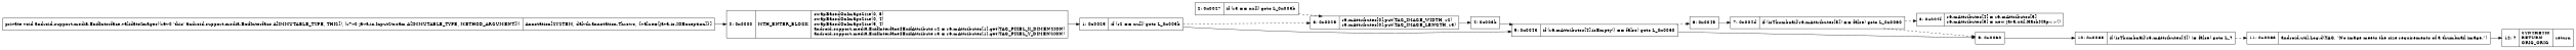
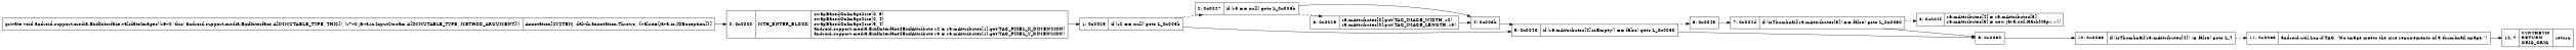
  digraph {
    rankdir=LR
    node [shape=record]
    n1 [label="{0\:\ 0x0000|MTH_ENTER_BLOCK\l|swapBasedOnImageSize(0, 5)\lswapBasedOnImageSize(0, 4)\lswapBasedOnImageSize(5, 4)\landroid.support.media.ExifInterface$ExifAttribute r2 = r6.mAttributes[1].get(TAG_PIXEL_X_DIMENSION)\landroid.support.media.ExifInterface$ExifAttribute r3 = r6.mAttributes[1].get(TAG_PIXEL_Y_DIMENSION)\l}"]
    n2 [label="{1\:\ 0x0025|if (r2 == null) goto L_0x003b\l}"]
    n3 [label="{2\:\ 0x0027|if (r3 == null) goto L_0x003b\l}"]
    n4 [label="{5\:\ 0x0043|if (r6.mAttributes[4].isEmpty() == false) goto L_0x0060\l}"]
    n5 [label="{4\:\ 0x003b}"]
    n6 [label="{3\:\ 0x0029|r6.mAttributes[0].put(TAG_IMAGE_WIDTH, r2)\lr6.mAttributes[0].put(TAG_IMAGE_LENGTH, r3)\l}"]
    n7 [label="{6\:\ 0x0045}"]
    n8 [label="{9\:\ 0x0060}"]
    n9 [label="{7\:\ 0x004d|if (isThumbnail(r6.mAttributes[5]) == false) goto L_0x0060\l}"]
    n10 [label="{10\:\ 0x0068|if (isThumbnail(r6.mAttributes[4]) != false) goto L_?\l}"]
    n11 [label="{8\:\ 0x004f|r6.mAttributes[4] = r6.mAttributes[5]\lr6.mAttributes[5] = new java.util.HashMap\<\>()\l}"]
    n12 [label="{11\:\ 0x006a|android.util.Log.d(TAG, \"No image meets the size requirements of a thumbnail image.\")\l}"]
    n13 [label="{12\:\ ?|SYNTHETIC\lRETURN\lORIG_ORIG\l|return\l}"]
    n14 [label="{private void android.support.media.ExifInterface.validateImages((r6v0 'this' android.support.media.ExifInterface A[IMMUTABLE_TYPE, THIS]), (r7v0 java.io.InputStream A[IMMUTABLE_TYPE, METHOD_ARGUMENT]))  | Annotation[SYSTEM, dalvik.annotation.Throws, \{value=[java.io.IOException]\}]\l}"]
    n1 -> n2
-   n2 -> n6 [style=dashed]
+   n2 -> n3 [style=dashed]
    n2 -> n4
+   n3 -> n5
    n3 -> n6 [style=dashed]
    n4 -> n7 [style=dashed]
    n4 -> n8
    n5 -> n4
    n6 -> n5
    n7 -> n9
    n8 -> n10
-   n9 -> n8 [style=dashed]
+   n9 -> n8
    n9 -> n11 [style=dashed]
    n10 -> n12 [style=dashed]
    n12 -> n13
    n14 -> n1
  }
